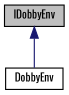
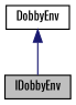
  digraph {
    fontname=Oswald
    node [color=black fontname=Oswald fontsize=10 shape=record style=filled]
    n1 [fillcolor=grey75 fontcolor=black height=0.2 label=IDobbyEnv width=0.4]
    n2 [fillcolor=white height=0.2 label=DobbyEnv width=0.4]
-   n1 -> n2 [color=midnightblue dir=back fontname=Oswald fontsize=10 labelfontname=Helvetica labelfontsize=10 style=solid]
+   n2 -> n1 [color=midnightblue dir=back fontname=Oswald fontsize=10 labelfontname=Helvetica labelfontsize=10 style=solid]
  }
